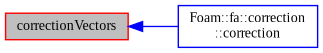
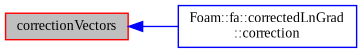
  digraph {
    rankdir=LR
    fontname="Liberation Serif"
    node [fontname="Liberation Serif" fontsize=10 shape=box]
    n1 [color=red fillcolor=grey75 fontcolor=black height=0.2 label=correctionVectors style=filled width=0.4]
-   n2 [color=blue height=0.2 label="Foam::fa::correction\l::correction" width=0.4]
+   n2 [color=blue height=0.2 label="Foam::fa::correctedLnGrad\l::correction" width=0.4]
    n1 -> n2 [color=blue dir=back fontname="Liberation Serif" fontsize=10 labelfontname=Helvetica labelfontsize=10 style=solid]
  }
